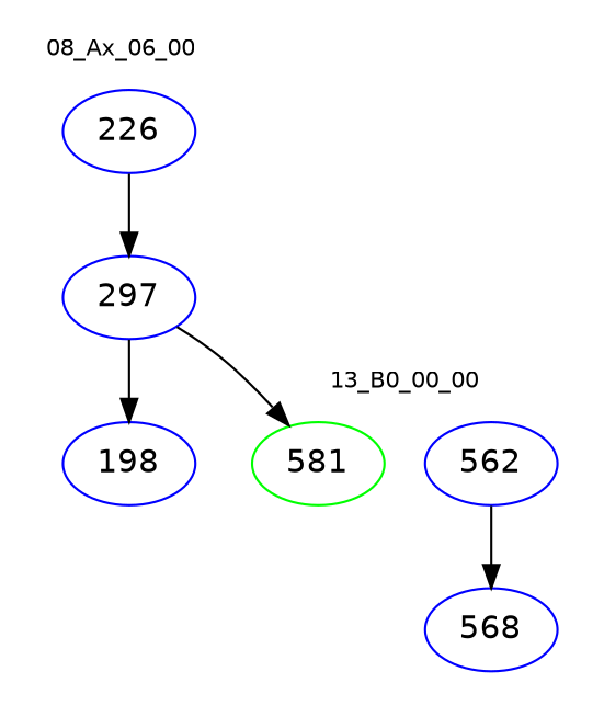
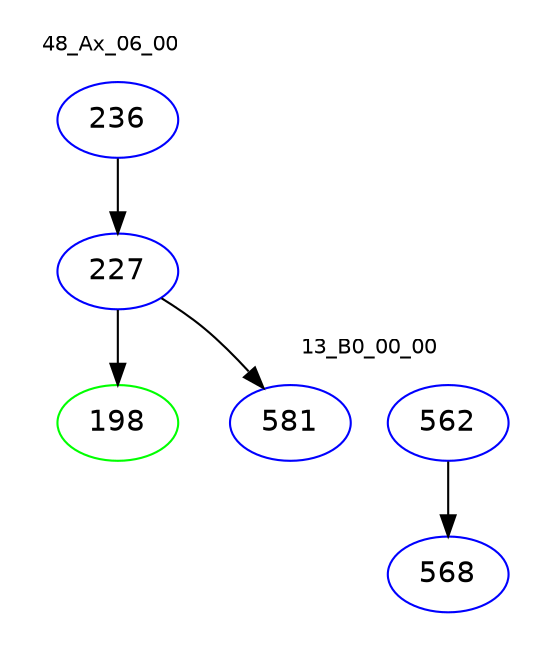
  digraph {
    fontname="DejaVu Sans"
    node [color=blue fontname="DejaVu Sans"]
    edge [color=black fontname="DejaVu Sans"]
-   n1 [label=226]
-   n2 [label=297]
-   n3 [label=198]
+   n1 [label=236]
+   n2 [label=227]
+   n3 [color=green label=198]
    n4 [label=562]
    n5 [label=568]
-   n6 [color=green label=581]
+   n6 [label=581]
    subgraph cluster_1 {
      color=white
      fontsize=10
-     label="08_Ax_06_00"
+     label="48_Ax_06_00"
      n1
      n2
      n3
    }
    subgraph cluster_2 {
      color=white
      fontsize=10
      label="13_B0_00_00"
      n4
      n5
      n6
    }
    n1 -> n2
    n2 -> n3
    n2 -> n6
    n4 -> n5
  }
